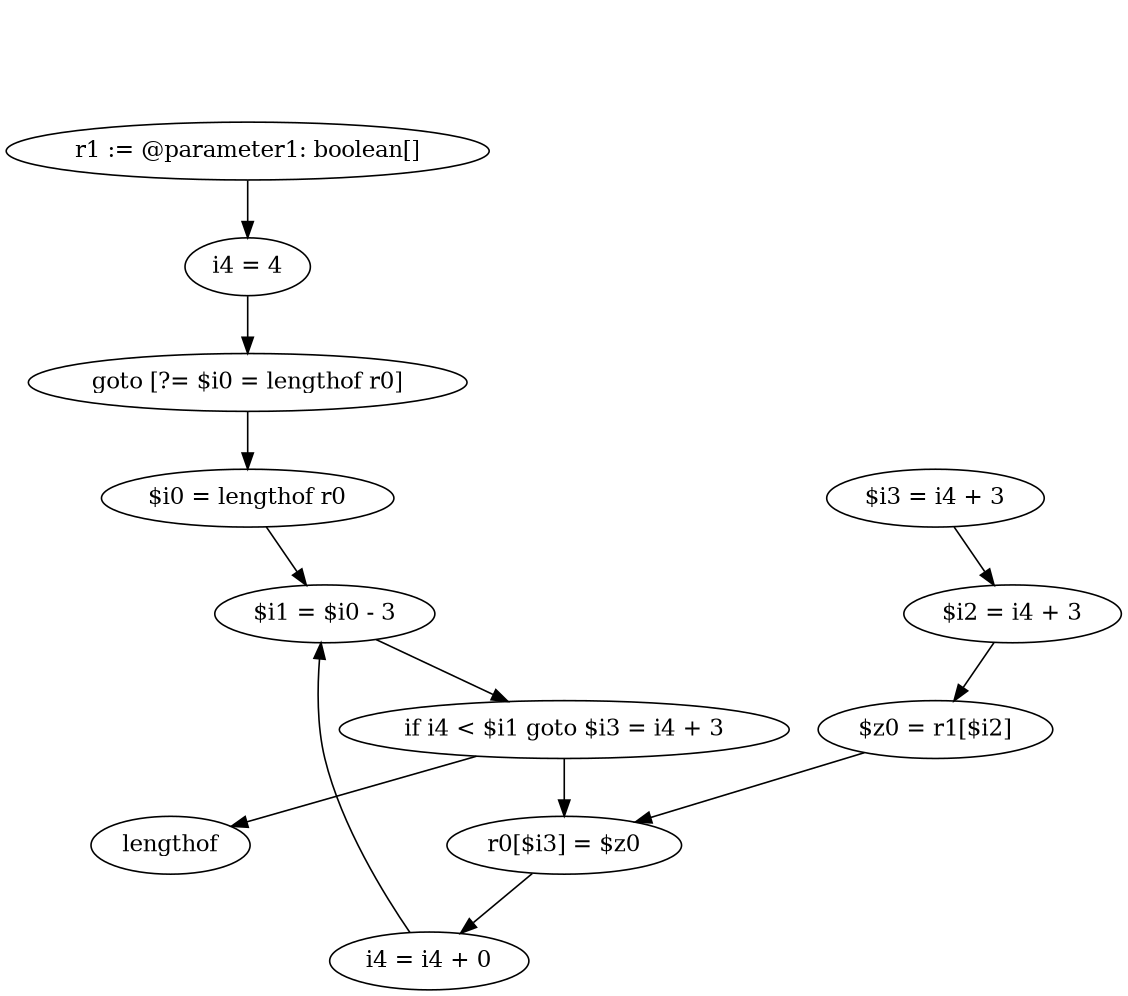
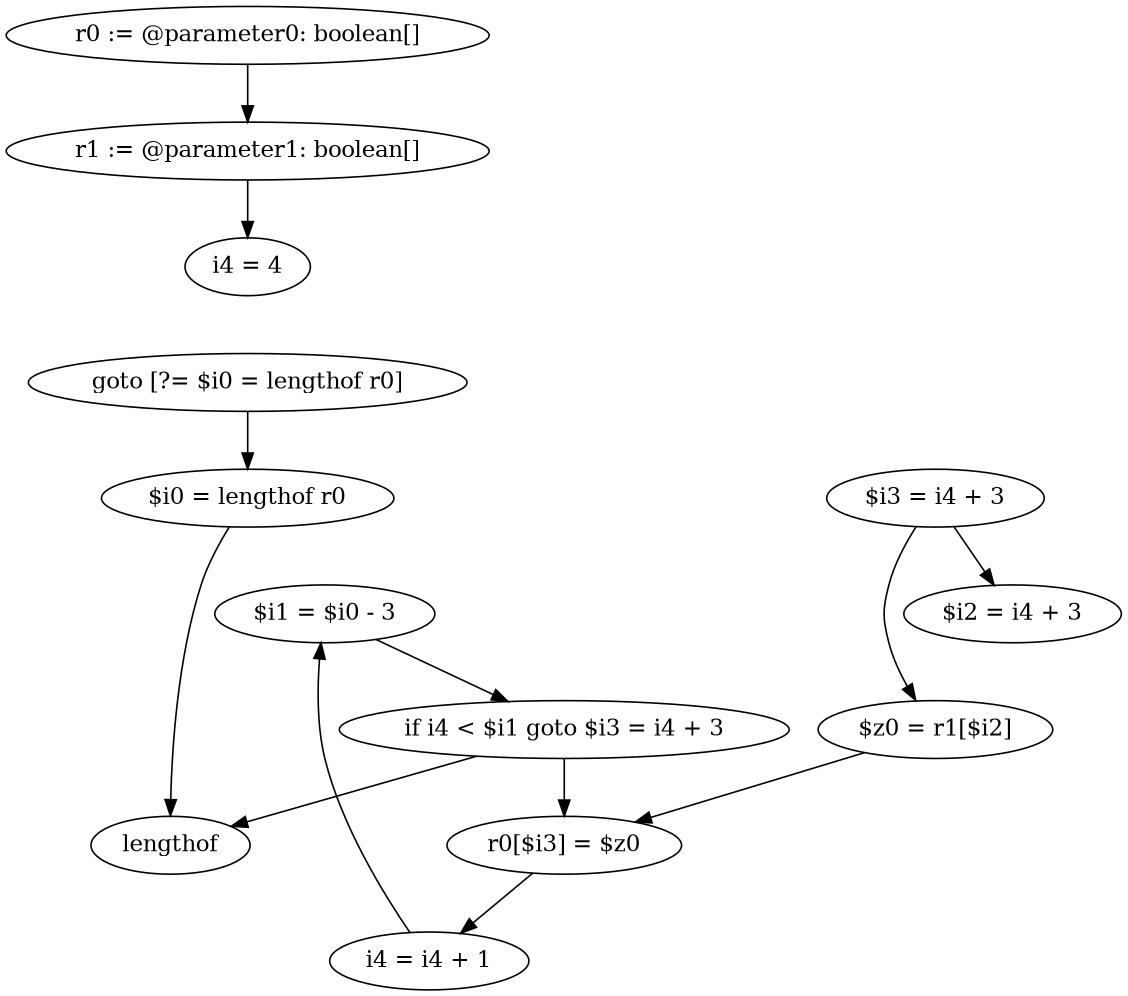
  digraph {
+   "r0 := @parameter0: boolean[]"
    "r1 := @parameter1: boolean[]"
    n3 [label="i4 = 4"]
    "goto [?= $i0 = lengthof r0]"
    "$i0 = lengthof r0"
    "$i1 = $i0 - 3"
    "$i3 = i4 + 3"
    "$i2 = i4 + 3"
    "$z0 = r1[$i2]"
    "r0[$i3] = $z0"
-   "i4 = i4 + 1" [label="i4 = i4 + 0"]
+   "i4 = i4 + 1"
    "if i4 < $i1 goto $i3 = i4 + 3"
    n13 [label=lengthof]
+   "r0 := @parameter0: boolean[]" -> "r1 := @parameter1: boolean[]"
    "r1 := @parameter1: boolean[]" -> n3
-   n3 -> "goto [?= $i0 = lengthof r0]"
    "goto [?= $i0 = lengthof r0]" -> "$i0 = lengthof r0"
-   "$i0 = lengthof r0" -> "$i1 = $i0 - 3"
+   "$i0 = lengthof r0" -> n13
    "$i1 = $i0 - 3" -> "if i4 < $i1 goto $i3 = i4 + 3"
    "$i3 = i4 + 3" -> "$i2 = i4 + 3"
-   "$i2 = i4 + 3" -> "$z0 = r1[$i2]"
+   "$i3 = i4 + 3" -> "$z0 = r1[$i2]"
    "$z0 = r1[$i2]" -> "r0[$i3] = $z0"
    "r0[$i3] = $z0" -> "i4 = i4 + 1"
    "i4 = i4 + 1" -> "$i1 = $i0 - 3"
    "if i4 < $i1 goto $i3 = i4 + 3" -> "r0[$i3] = $z0"
    "if i4 < $i1 goto $i3 = i4 + 3" -> n13
  }
